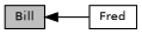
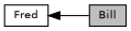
  digraph {
    rankdir=LR
    node [color=black fontname=Helvetica fontsize=10 shape=record style=filled]
    n1 [fillcolor=grey75 fontcolor=black height=0.2 label=Bill width=0.4]
    n2 [fillcolor=white height=0.2 label=Fred width=0.4]
-   n1 -> n2 [dir=back fontname=Helvetica fontsize=10 labelfontname=Helvetica labelfontsize=10 shape=plaintext style=solid]
+   n2 -> n1 [dir=back fontname=Helvetica fontsize=10 labelfontname=Helvetica labelfontsize=10 shape=plaintext style=solid]
  }
